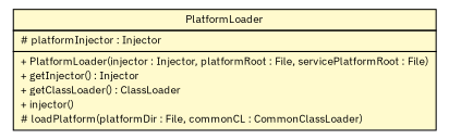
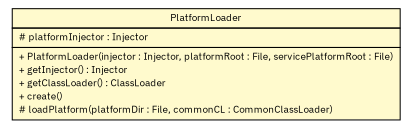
  digraph {
    nodesep=0.25
    ranksep=0.5
    fontname="IBM Plex Sans"
-   n1 [fontcolor=black fontname="IBM Plex Sans" fontsize=10.0 label=<<table title="sorcer.boot.platform.PlatformLoader" border="0" cellborder="1" cellspacing="0" cellpadding="2" port="p" bgcolor="lemonChiffon" href="./PlatformLoader.html"> 		<tr><td><table border="0" cellspacing="0" cellpadding="1"> <tr><td align="center" balign="center"> PlatformLoader </td></tr> 		</table></td></tr> 		<tr><td><table border="0" cellspacing="0" cellpadding="1"> <tr><td align="left" balign="left"> # platformInjector : Injector </td></tr> 		</table></td></tr> 		<tr><td><table border="0" cellspacing="0" cellpadding="1"> <tr><td align="left" balign="left"> + PlatformLoader(injector : Injector, platformRoot : File, servicePlatformRoot : File) </td></tr> <tr><td align="left" balign="left"> + getInjector() : Injector </td></tr> <tr><td align="left" balign="left"> + getClassLoader() : ClassLoader </td></tr> <tr><td align="left" balign="left"> + injector() </td></tr> <tr><td align="left" balign="left"> # loadPlatform(platformDir : File, commonCL : CommonClassLoader) </td></tr> 		</table></td></tr> 		</table>> shape=plaintext]
+   n1 [fontcolor=black fontname="IBM Plex Sans" fontsize=10.0 label=<<table title="sorcer.boot.platform.PlatformLoader" border="0" cellborder="1" cellspacing="0" cellpadding="2" port="p" bgcolor="lemonChiffon" href="./PlatformLoader.html"> 		<tr><td><table border="0" cellspacing="0" cellpadding="1"> <tr><td align="center" balign="center"> PlatformLoader </td></tr> 		</table></td></tr> 		<tr><td><table border="0" cellspacing="0" cellpadding="1"> <tr><td align="left" balign="left"> # platformInjector : Injector </td></tr> 		</table></td></tr> 		<tr><td><table border="0" cellspacing="0" cellpadding="1"> <tr><td align="left" balign="left"> + PlatformLoader(injector : Injector, platformRoot : File, servicePlatformRoot : File) </td></tr> <tr><td align="left" balign="left"> + getInjector() : Injector </td></tr> <tr><td align="left" balign="left"> + getClassLoader() : ClassLoader </td></tr> <tr><td align="left" balign="left"> + create() </td></tr> <tr><td align="left" balign="left"> # loadPlatform(platformDir : File, commonCL : CommonClassLoader) </td></tr> 		</table></td></tr> 		</table>> shape=plaintext]
  }
